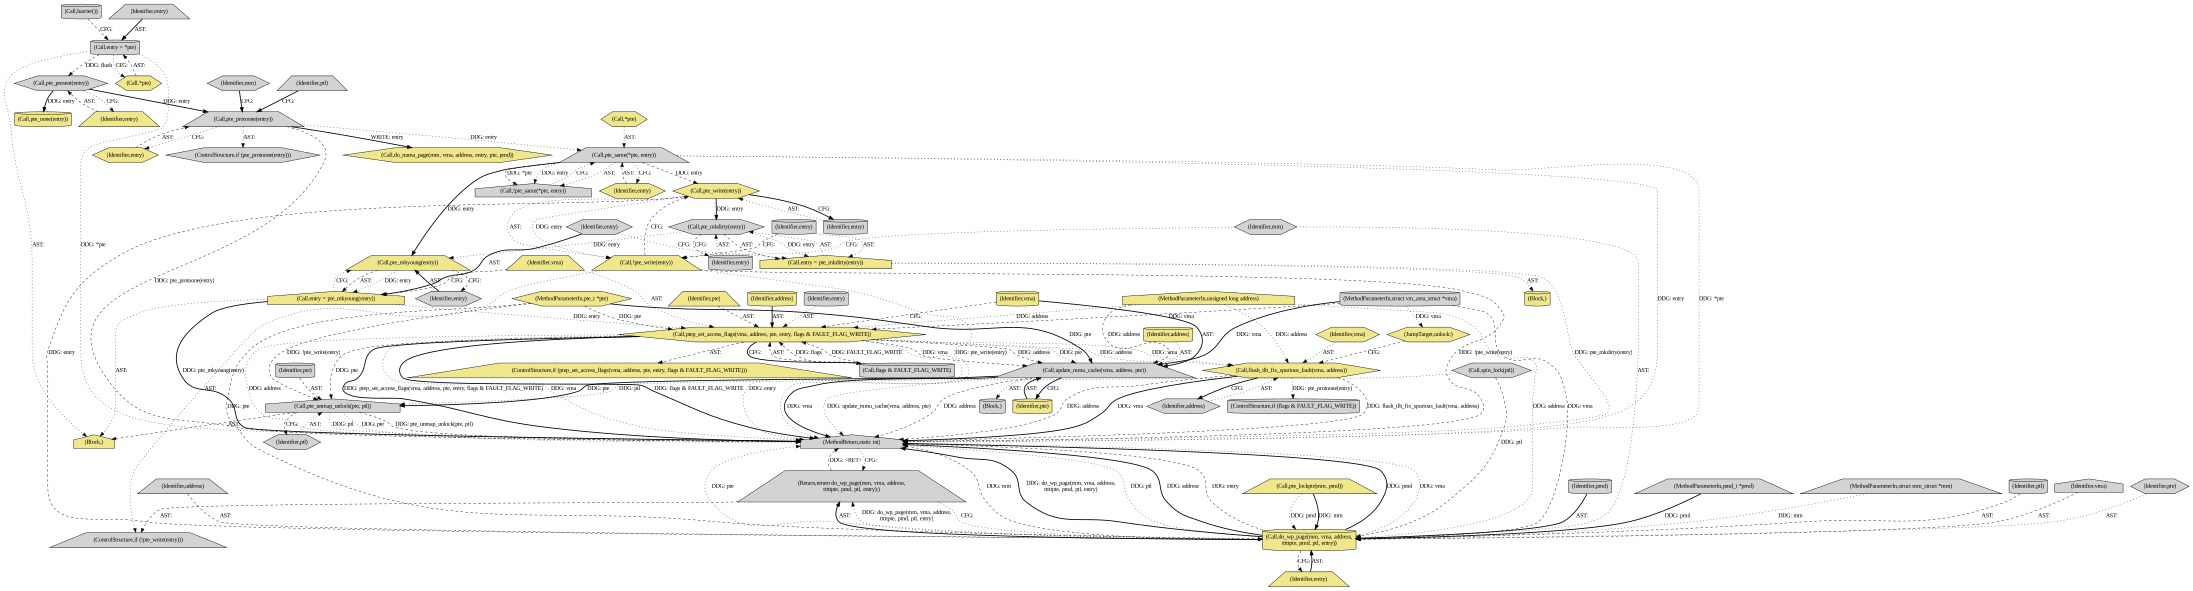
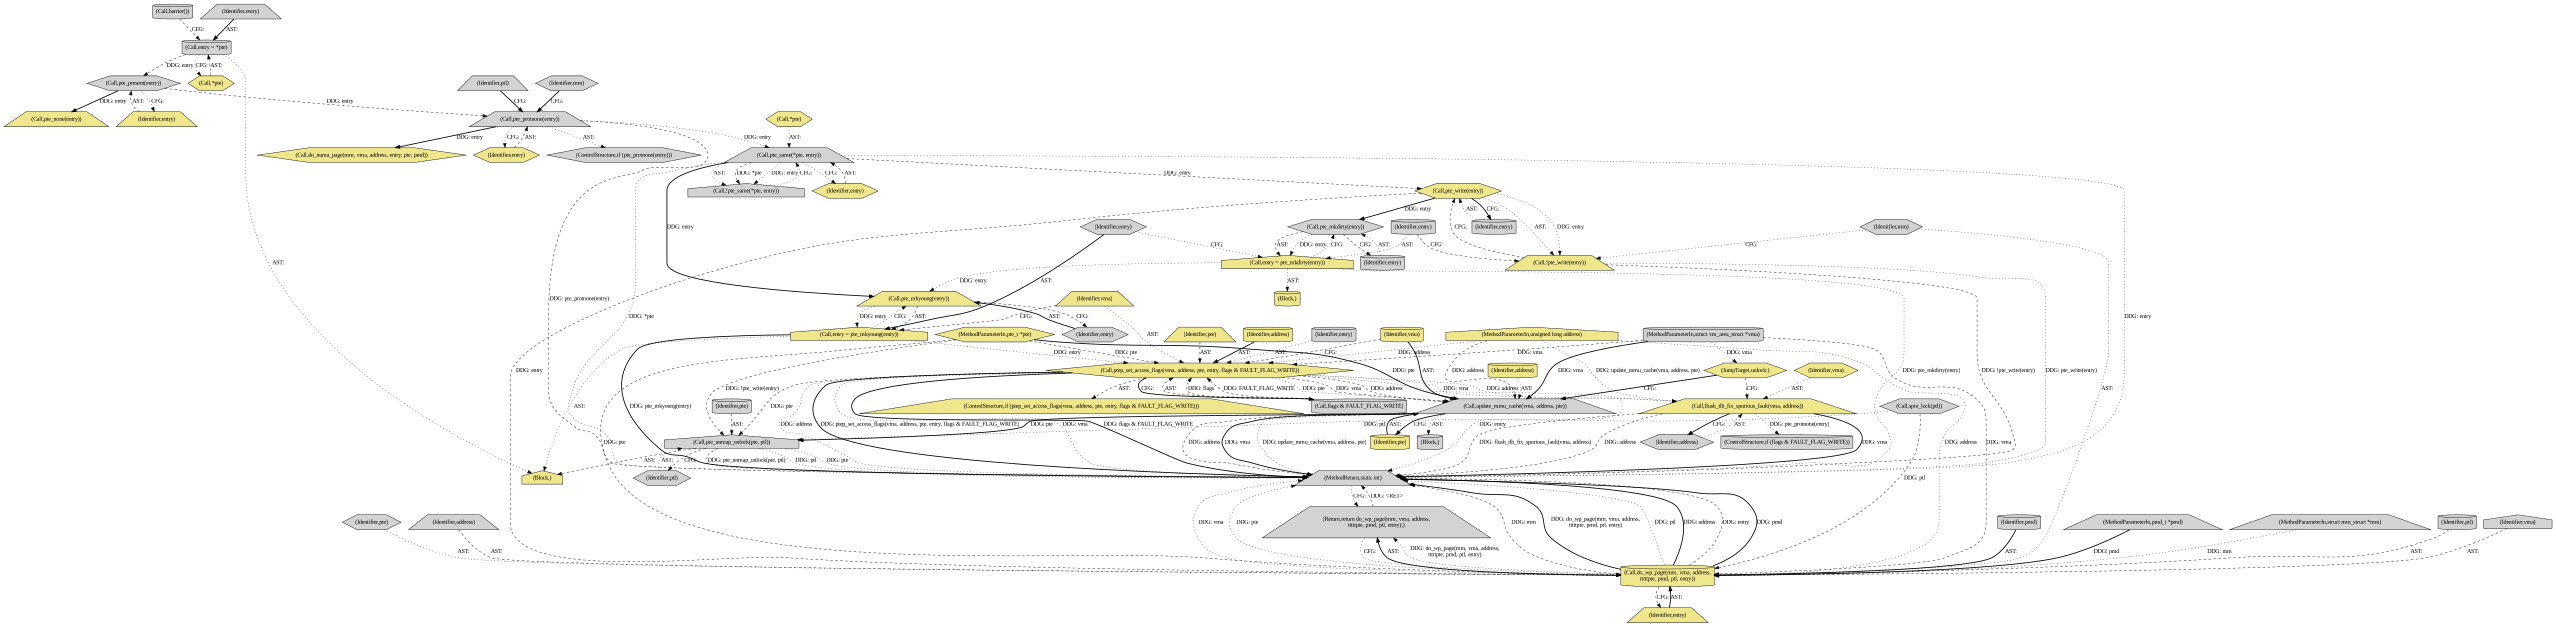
  digraph {
    fontname="Liberation Serif"
    node [fillcolor=lightgrey fontname="Liberation Serif" shape=hexagon style=filled]
    edge [fontname="Liberation Serif" style=dotted]
    n1 [fillcolor=khaki label="(Call,pte_write(entry))"]
    n2 [fillcolor=khaki label="(Call,!pte_write(entry))" shape=trapezium]
    n3 [fillcolor=khaki label="(Call,do_wp_page(mm, vma, address,\n\t\t\t\t\tpte, pmd, ptl, entry))" shape=cylinder]
    n4 [label="(Call,pte_mkdirty(entry))"]
    n5 [label="(Identifier,entry)" shape=cylinder]
-   n6 [label="(MethodReturn,static int)" shape=house]
-   n7 [label="(ControlStructure,if (!pte_write(entry)))" shape=trapezium]
+   n6 [label="(MethodReturn,static int)" shape=trapezium]
    n8 [label="(Return,return do_wp_page(mm, vma, address,\n\t\t\t\t\tpte, pmd, ptl, entry);)" shape=trapezium]
    n9 [fillcolor=khaki label="(Identifier,entry)" shape=trapezium]
    n10 [fillcolor=khaki label="(Call,entry = pte_mkdirty(entry))" shape=house]
    n11 [label="(Identifier,entry)" shape=cylinder]
    n12 [label="(Call,pte_same(*pte, entry))" shape=trapezium]
    n13 [fillcolor=khaki label="(Call,pte_mkyoung(entry))" shape=trapezium]
    n14 [label="(Call,!pte_same(*pte, entry))" shape=house]
    n15 [fillcolor=khaki label="(Identifier,entry)"]
    n16 [fillcolor=khaki label="(Call,entry = pte_mkyoung(entry))" shape=house]
    n17 [label="(Identifier,entry)"]
    n18 [label="(Call,pte_protnone(entry))" shape=trapezium]
    n19 [fillcolor=khaki label="(Call,do_numa_page(mm, vma, address, entry, pte, pmd))"]
    n20 [fillcolor=khaki label="(Identifier,entry)"]
    n21 [label="(ControlStructure,if (pte_protnone(entry)))"]
    n22 [label="(Call,pte_present(entry))"]
-   n23 [fillcolor=khaki label="(Call,pte_none(entry))" shape=cylinder]
+   n23 [fillcolor=khaki label="(Call,pte_none(entry))" shape=trapezium]
    n24 [fillcolor=khaki label="(Identifier,entry)" shape=trapezium]
    n25 [label="(Call,entry = *pte)" shape=cylinder]
    n26 [fillcolor=khaki label="(Call,*pte)"]
    n27 [fillcolor=khaki label="(Block,)" shape=house]
    n28 [fillcolor=khaki label="(Block,)" shape=cylinder]
    n29 [fillcolor=khaki label="(Call,ptep_set_access_flags(vma, address, pte, entry, flags & FAULT_FLAG_WRITE))"]
    n30 [label="(Call,update_mmu_cache(vma, address, pte))" shape=trapezium]
    n31 [label="(Call,pte_unmap_unlock(pte, ptl))" shape=house]
-   n32 [fillcolor=khaki label="(Call,flush_tlb_fix_spurious_fault(vma, address))"]
+   n32 [fillcolor=khaki label="(Call,flush_tlb_fix_spurious_fault(vma, address))" shape=trapezium]
    n33 [fillcolor=khaki label="(ControlStructure,if (ptep_set_access_flags(vma, address, pte, entry, flags & FAULT_FLAG_WRITE)))" shape=trapezium]
    n34 [label="(Call,flags & FAULT_FLAG_WRITE)" shape=cylinder]
    n35 [fillcolor=khaki label="(Identifier,pte)" shape=cylinder]
    n36 [label="(Block,)" shape=cylinder]
    n37 [label="(Identifier,ptl)"]
    n38 [label="(Identifier,address)"]
    n39 [label="(ControlStructure,if (flags & FAULT_FLAG_WRITE))" shape=cylinder]
    n40 [label="(Identifier,entry)" shape=cylinder]
    n41 [fillcolor=khaki label="(Identifier,vma)" shape=cylinder]
    n42 [label="(Call,barrier())" shape=cylinder]
    n43 [label="(Identifier,pte)"]
-   n44 [fillcolor=khaki label="(Call,pte_lockptr(mm, pmd))" shape=trapezium]
    n45 [label="(Identifier,pte)" shape=cylinder]
    n46 [fillcolor=khaki label="(JumpTarget,unlock:)"]
    n47 [fillcolor=khaki label="(Identifier,pte)" shape=trapezium]
    n48 [fillcolor=khaki label="(Identifier,vma)" shape=trapezium]
    n49 [fillcolor=khaki label="(Call,*pte)"]
    n50 [label="(Identifier,address)" shape=trapezium]
    n51 [fillcolor=khaki label="(MethodParameterIn,unsigned long address)" shape=house]
    n52 [fillcolor=khaki label="(Identifier,address)" shape=cylinder]
    n53 [label="(Identifier,pmd)" shape=cylinder]
    n54 [label="(Identifier,mm)"]
    n55 [label="(Identifier,ptl)" shape=trapezium]
    n56 [label="(Identifier,entry)"]
    n57 [label="(MethodParameterIn,pmd_t *pmd)" shape=trapezium]
    n58 [label="(MethodParameterIn,struct mm_struct *mm)" shape=trapezium]
    n59 [fillcolor=khaki label="(MethodParameterIn,pte_t *pte)"]
    n60 [label="(Identifier,entry)" shape=cylinder]
    n61 [fillcolor=khaki label="(Identifier,vma)"]
    n62 [label="(Identifier,ptl)" shape=cylinder]
    n63 [label="(Call,spin_lock(ptl))"]
    n64 [fillcolor=khaki label="(Identifier,address)" shape=cylinder]
    n65 [label="(Identifier,entry)" shape=trapezium]
    n66 [label="(Identifier,vma)" shape=house]
    n67 [label="(MethodParameterIn,struct vm_area_struct *vma)" shape=cylinder]
    n68 [label="(Identifier,mm)"]
    n1 -> n2 [label="AST: "]
    n1 -> n2 [label="DDG: entry"]
    n1 -> n3 [label="DDG: entry" style=dashed]
    n1 -> n4 [label="DDG: entry" style=bold]
    n1 -> n5 [label="CFG: " style=bold]
    n2 -> n1 [label="CFG: " style=dashed]
    n2 -> n6 [label="DDG: pte_write(entry)"]
    n2 -> n6 [label="DDG: !pte_write(entry)" style=dashed]
-   n2 -> n7 [label="AST: "]
    n3 -> n6 [label="DDG: mm" style=dashed]
    n3 -> n6 [label="DDG: do_wp_page(mm, vma, address,\n\t\t\t\t\tpte, pmd, ptl, entry)" style=bold]
    n3 -> n6 [label="DDG: ptl"]
    n3 -> n6 [label="DDG: address" style=bold]
    n3 -> n6 [label="DDG: entry" style=dashed]
    n3 -> n6 [label="DDG: pmd" style=bold]
    n3 -> n6 [label="DDG: vma"]
    n3 -> n6 [label="DDG: pte"]
    n3 -> n8 [label="AST: " style=bold]
    n3 -> n8 [label="DDG: do_wp_page(mm, vma, address,\n\t\t\t\t\tpte, pmd, ptl, entry)"]
    n3 -> n9 [label="CFG: " style=dashed]
    n4 -> n10 [label="AST: " style=dashed]
    n4 -> n10 [label="DDG: entry"]
    n4 -> n11 [label="CFG: " style=dashed]
    n5 -> n1 [label="AST: "]
    n6 -> n8 [label="CFG: "]
    n8 -> n3 [label="CFG: "]
    n8 -> n6 [label="DDG: <RET>" style=dashed]
-   n8 -> n7 [label="AST: " style=dashed]
    n9 -> n3 [label="AST: " style=bold]
-   n10 -> n4 [label="AST: "]
+   n10 -> n4 [label="CFG: "]
    n10 -> n6 [label="DDG: pte_mkdirty(entry)"]
-   n4 -> n13 [label="DDG: entry"]
+   n10 -> n13 [label="DDG: entry"]
    n10 -> n28 [label="AST: "]
    n11 -> n4 [label="AST: "]
    n12 -> n1 [label="DDG: entry" style=dashed]
    n12 -> n6 [label="DDG: entry"]
    n12 -> n6 [label="DDG: *pte"]
    n12 -> n13 [label="DDG: entry" style=bold]
    n12 -> n14 [label="AST: "]
    n12 -> n14 [label="DDG: *pte" style=dashed]
    n12 -> n14 [label="DDG: entry"]
    n12 -> n15 [label="CFG: "]
    n13 -> n16 [label="AST: " style=dashed]
    n13 -> n16 [label="DDG: entry"]
    n13 -> n17 [label="CFG: " style=dashed]
    n14 -> n12 [label="CFG: "]
    n15 -> n12 [label="AST: " style=dashed]
    n16 -> n6 [label="DDG: pte_mkyoung(entry)" style=bold]
    n16 -> n13 [label="CFG: "]
    n16 -> n27 [label="AST: "]
    n16 -> n29 [label="DDG: entry"]
    n17 -> n13 [label="AST: " style=bold]
    n18 -> n6 [label="DDG: pte_protnone(entry)" style=dashed]
    n18 -> n12 [label="DDG: entry"]
-   n18 -> n19 [label="WRITE: entry" style=bold]
+   n18 -> n19 [label="DDG: entry" style=bold]
    n18 -> n20 [label="CFG: "]
    n18 -> n21 [label="AST: "]
    n20 -> n18 [label="AST: " style=dashed]
-   n22 -> n18 [label="DDG: entry" style=bold]
+   n22 -> n18 [label="DDG: entry" style=dashed]
    n22 -> n23 [label="DDG: entry" style=bold]
    n22 -> n24 [label="CFG: "]
    n24 -> n22 [label="AST: " style=dashed]
-   n25 -> n6 [label="DDG: *pte"]
-   n25 -> n22 [label="DDG: flush" style=dashed]
+   n25 -> n22 [label="DDG: entry" style=dashed]
    n25 -> n26 [label="CFG: "]
    n25 -> n27 [label="AST: "]
    n26 -> n25 [label="AST: " style=dashed]
    n29 -> n6 [label="DDG: entry"]
    n29 -> n6 [label="DDG: address"]
    n29 -> n6 [label="DDG: ptep_set_access_flags(vma, address, pte, entry, flags & FAULT_FLAG_WRITE)" style=bold]
    n29 -> n6 [label="DDG: vma"]
    n29 -> n6 [label="DDG: flags & FAULT_FLAG_WRITE" style=bold]
    n29 -> n30 [label="DDG: vma" style=dashed]
    n29 -> n30 [label="DDG: address" style=dashed]
    n29 -> n30 [label="DDG: pte"]
    n29 -> n31 [label="DDG: pte" style=dashed]
    n29 -> n32 [label="DDG: vma"]
    n29 -> n32 [label="DDG: address"]
    n29 -> n33 [label="AST: " style=dashed]
    n29 -> n34 [label="CFG: " style=bold]
    n30 -> n6 [label="DDG: vma" style=bold]
    n30 -> n6 [label="DDG: update_mmu_cache(vma, address, pte)"]
    n30 -> n6 [label="DDG: address" style=dashed]
    n30 -> n31 [label="DDG: pte" style=bold]
    n30 -> n35 [label="CFG: " style=bold]
    n30 -> n36 [label="AST: "]
    n31 -> n6 [label="DDG: pte_unmap_unlock(pte, ptl)" style=dashed]
    n31 -> n6 [label="DDG: ptl"]
    n31 -> n6 [label="DDG: pte"]
    n31 -> n27 [label="AST: " style=dashed]
    n31 -> n37 [label="CFG: " style=dashed]
    n32 -> n6 [label="DDG: vma" style=bold]
    n32 -> n6 [label="DDG: flush_tlb_fix_spurious_fault(vma, address)" style=dashed]
    n32 -> n6 [label="DDG: address" style=dashed]
    n32 -> n38 [label="CFG: " style=bold]
    n32 -> n39 [label="DDG: pte_protnone(entry)"]
    n34 -> n29 [label="AST: " style=dashed]
    n34 -> n29 [label="DDG: flags" style=dashed]
    n34 -> n29 [label="DDG: FAULT_FLAG_WRITE" style=dashed]
    n35 -> n30 [label="AST: " style=bold]
    n37 -> n31 [label="AST: "]
    n38 -> n32 [label="AST: "]
    n40 -> n2 [label="CFG: " style=dashed]
    n40 -> n10 [label="AST: "]
    n41 -> n29 [label="CFG: " style=dashed]
    n41 -> n30 [label="AST: " style=bold]
    n42 -> n25 [label="CFG: " style=dashed]
    n43 -> n3 [label="AST: "]
-   n44 -> n3 [label="DDG: mm" style=bold]
-   n44 -> n3 [label="DDG: pmd"]
    n45 -> n31 [label="AST: " style=dashed]
+   n46 -> n30 [label="CFG: " style=bold]
    n46 -> n32 [label="CFG: " style=dashed]
    n47 -> n29 [label="AST: " style=dashed]
    n48 -> n16 [label="CFG: " style=dashed]
    n48 -> n29 [label="AST: "]
    n49 -> n12 [label="AST: "]
    n50 -> n3 [label="AST: " style=dashed]
    n51 -> n3 [label="DDG: address"]
    n51 -> n29 [label="DDG: address"]
    n51 -> n30 [label="DDG: address" style=dashed]
-   n51 -> n32 [label="DDG: address"]
+   n51 -> n32 [label="DDG: update_mmu_cache(vma, address, pte)"]
    n52 -> n29 [label="AST: " style=bold]
    n53 -> n3 [label="AST: " style=bold]
    n54 -> n2 [label="CFG: "]
    n54 -> n3 [label="AST: "]
    n55 -> n18 [label="CFG: " style=bold]
    n56 -> n10 [label="CFG: "]
    n56 -> n16 [label="AST: " style=bold]
    n57 -> n3 [label="DDG: pmd" style=bold]
    n58 -> n3 [label="DDG: mm"]
    n59 -> n3 [label="DDG: pte" style=dashed]
    n59 -> n29 [label="DDG: pte" style=dashed]
    n59 -> n30 [label="DDG: pte" style=bold]
    n59 -> n31 [label="DDG: !pte_write(entry)" style=dashed]
    n60 -> n29 [label="AST: "]
    n61 -> n32 [label="AST: "]
    n62 -> n3 [label="AST: " style=dashed]
    n63 -> n3 [label="DDG: ptl" style=dashed]
    n63 -> n31 [label="DDG: ptl"]
    n64 -> n30 [label="AST: "]
    n65 -> n25 [label="AST: " style=bold]
    n66 -> n3 [label="AST: " style=dashed]
    n67 -> n3 [label="DDG: vma" style=dashed]
    n67 -> n29 [label="DDG: vma" style=dashed]
    n67 -> n30 [label="DDG: vma" style=bold]
    n67 -> n46 [label="DDG: vma"]
    n68 -> n18 [label="CFG: " style=bold]
  }
